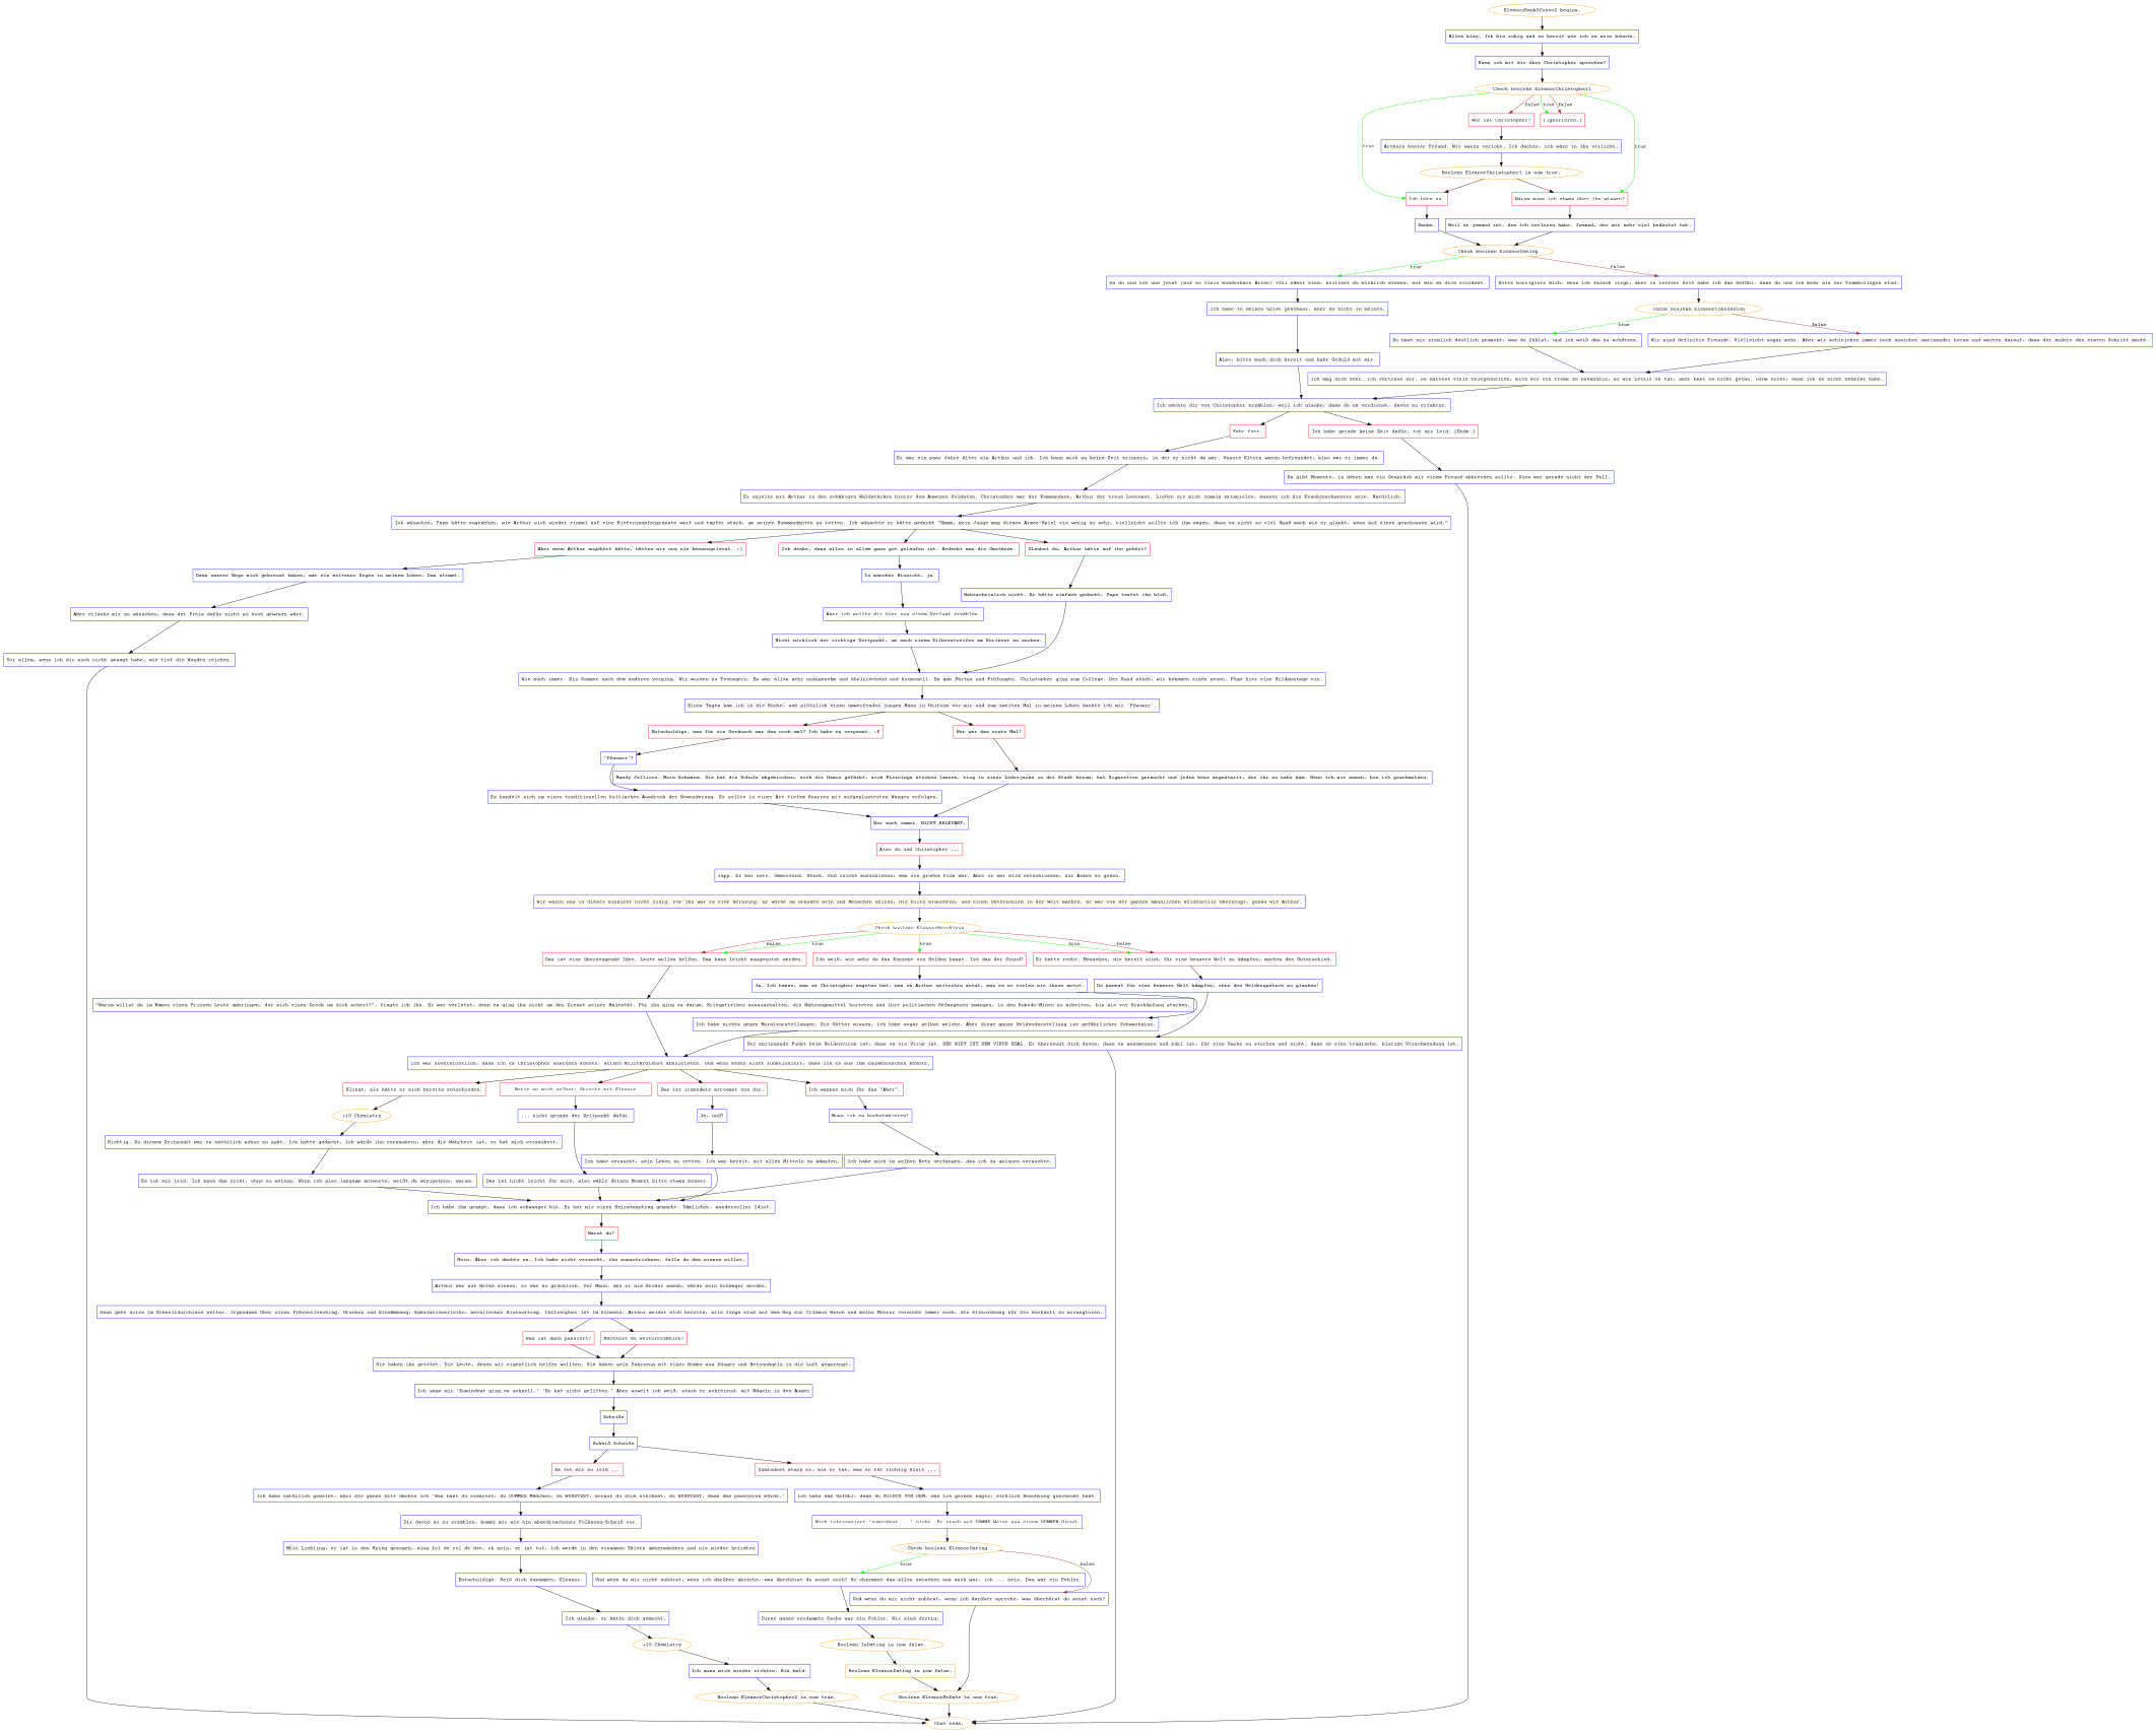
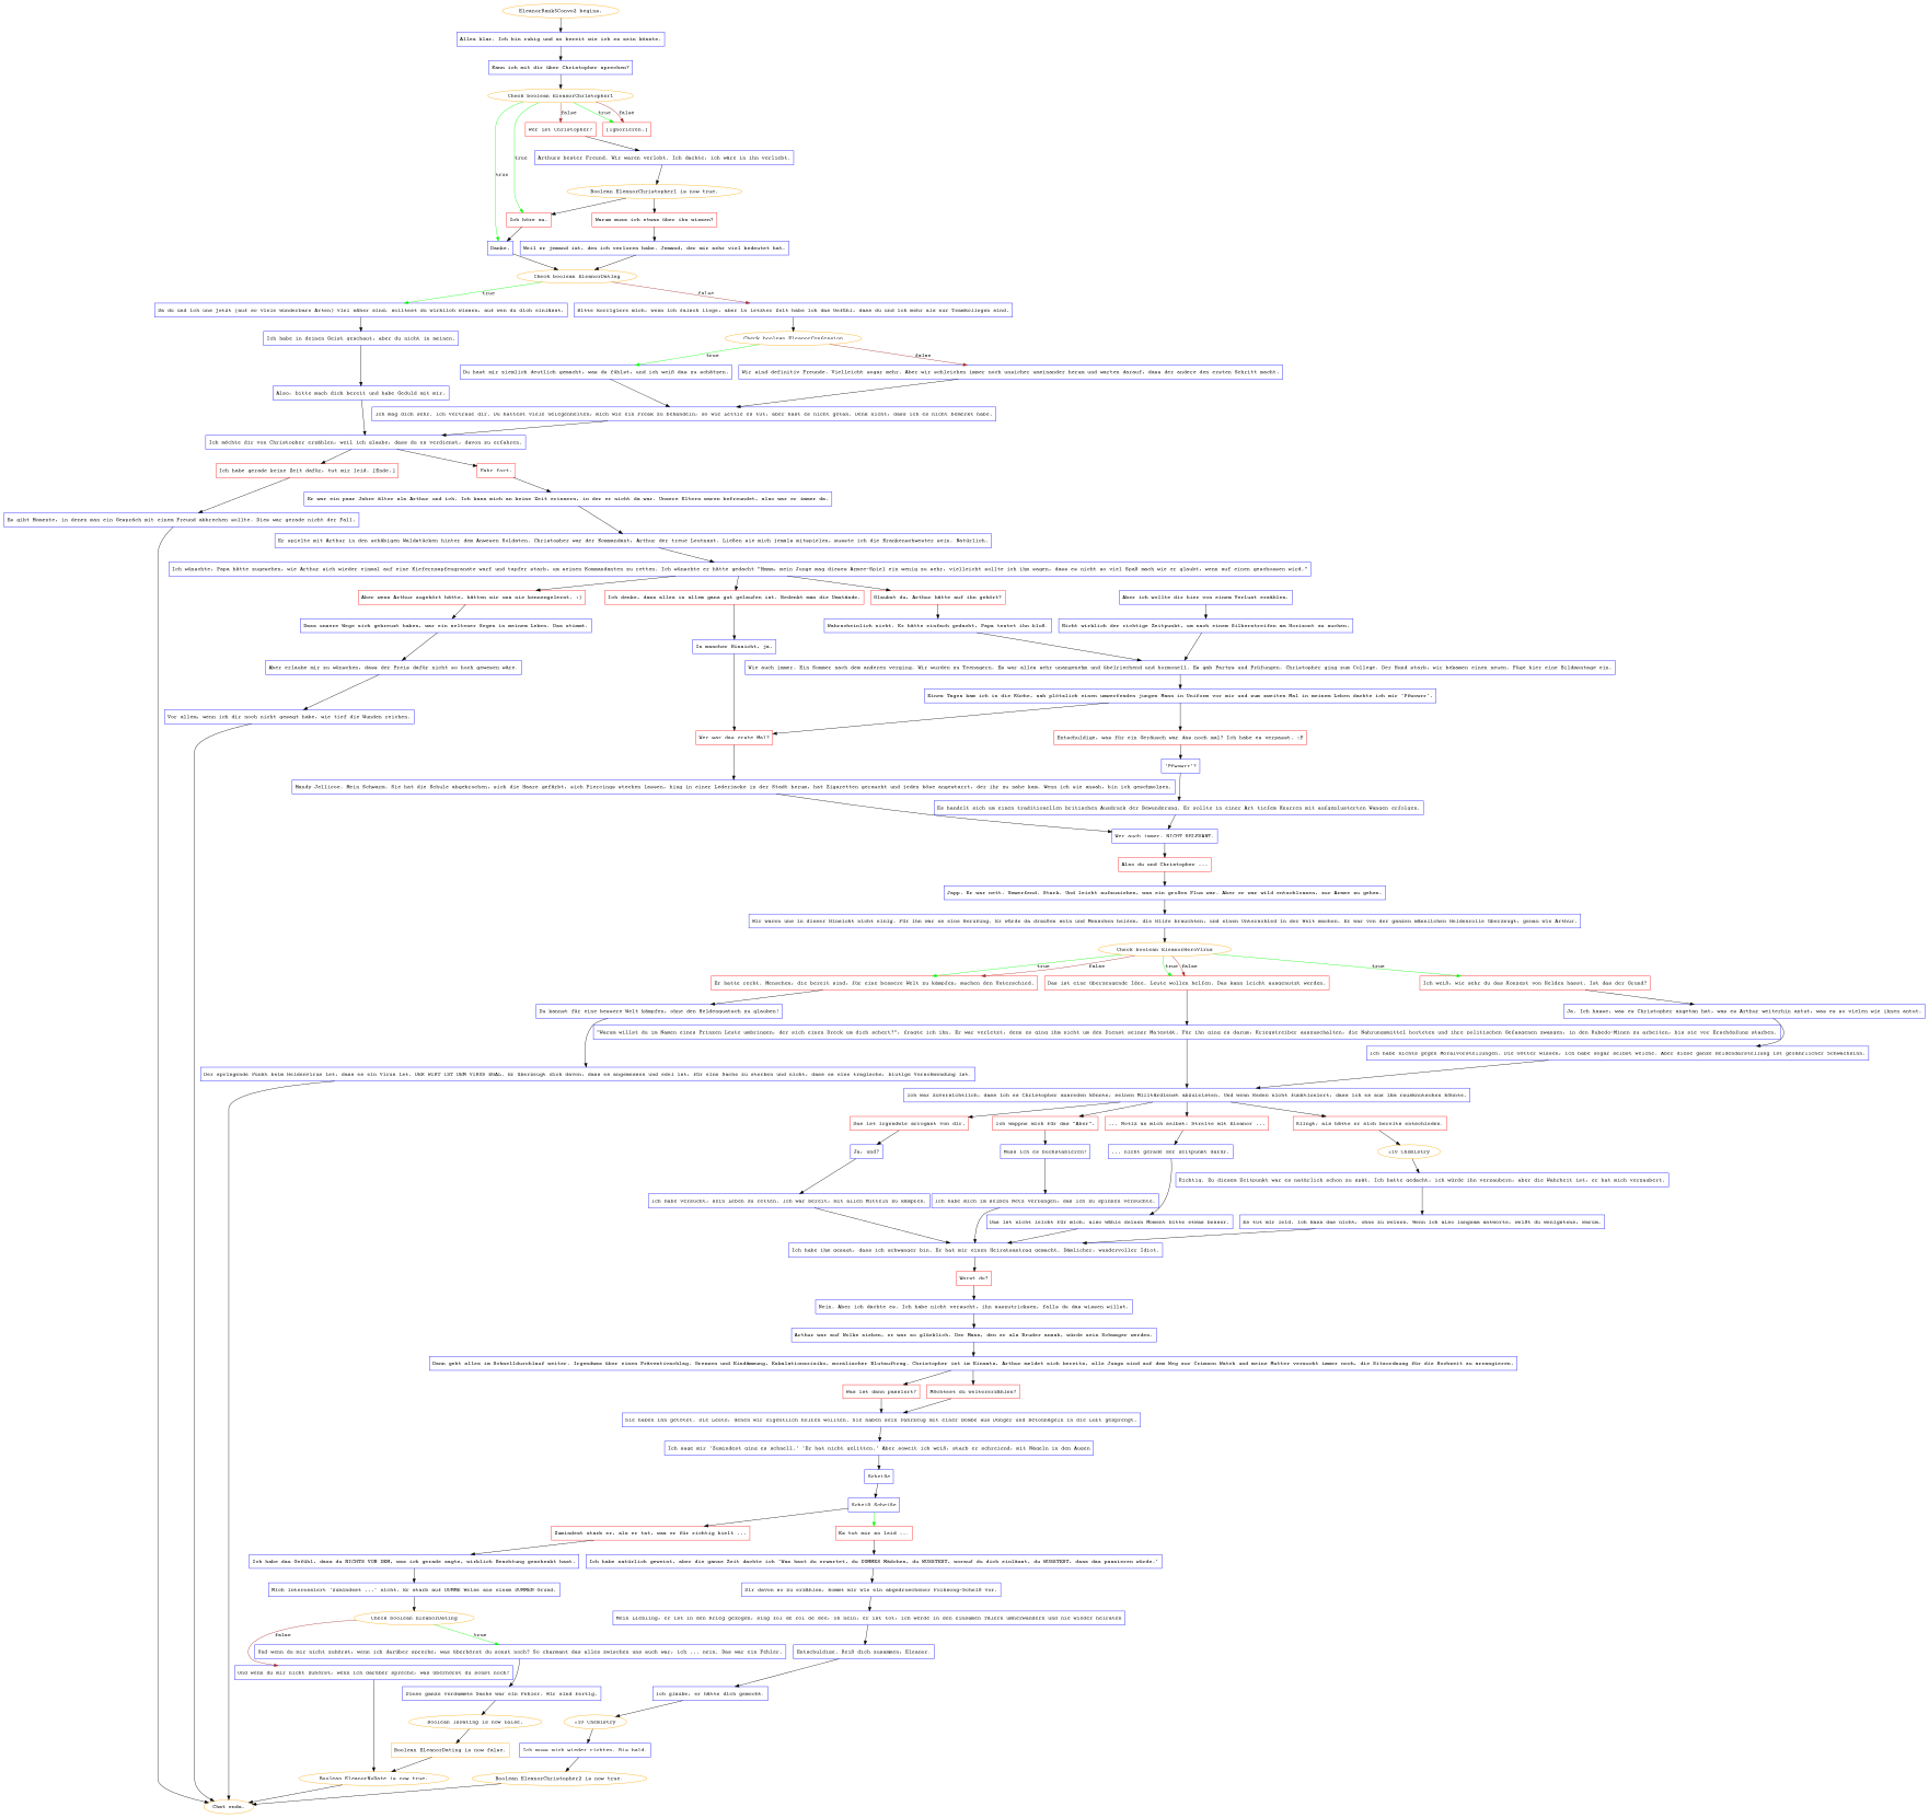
  digraph {
    fontname="Courier Prime"
    node [color=blue fontname="Courier Prime" shape=box]
    edge [fontname="Courier Prime"]
    "EleanorRank5Convo2 begins." [color=orange shape=""]
    n2 [label="Alles klar. Ich bin ruhig und so bereit wie ich es sein könnte."]
    n3 [label="Kann ich mit dir über Christopher sprechen?"]
    n4 [color=orange label="Check boolean EleanorChristopher1" shape=""]
    n5 [color=red label="Ich höre zu."]
    n6 [color=red label="Warum muss ich etwas über ihn wissen?"]
    n7 [color=red label="[Ignorieren.]"]
    n8 [color=red label="Wer ist Christopher?"]
    n9 [label="Danke."]
    n10 [label="Weil er jemand ist, den ich verloren habe. Jemand, der mir sehr viel bedeutet hat."]
    n11 [label="Arthurs bester Freund. Wir waren verlobt. Ich dachte, ich wäre in ihn verliebt."]
    n12 [color=orange label="Check boolean EleanorDating" shape=""]
    "Chat ends." [color=orange shape=""]
    n14 [color=orange label="Boolean EleanorChristopher1 is now true." shape=""]
    n15 [label="Da du und ich uns jetzt (auf so viele wunderbare Arten) viel näher sind, solltest du wirklich wissen, auf wen du dich einlässt."]
    n16 [label="Bitte korrigiere mich, wenn ich falsch liege, aber in letzter Zeit habe ich das Gefühl, dass du und ich mehr als nur Teamkollegen sind."]
    n17 [label="Ich habe in deinen Geist geschaut, aber du nicht in meinen."]
    n18 [color=orange label="Check boolean EleanorConfession" shape=""]
    n19 [label="Also, bitte mach dich bereit und habe Geduld mit mir."]
    n20 [label="Du hast mir ziemlich deutlich gemacht, was du fühlst, und ich weiß das zu schätzen."]
    n21 [label="Wir sind definitiv Freunde. Vielleicht sogar mehr. Aber wir schleichen immer noch unsicher umeinander herum und warten darauf, dass der andere den ersten Schritt macht."]
    n22 [label="Ich möchte dir von Christopher erzählen, weil ich glaube, dass du es verdienst, davon zu erfahren."]
    n23 [label="Ich mag dich sehr. Ich vertraue dir. Du hattest viele Gelegenheiten, mich wie ein Freak zu behandeln, so wie Lettie es tut, aber hast es nicht getan. Denk nicht, dass ich es nicht bemerkt habe."]
    n24 [color=red label="Fahr fort."]
    n25 [color=red label="Ich habe gerade keine Zeit dafür, tut mir leid. [Ende.]"]
    n26 [label="Er war ein paar Jahre älter als Arthur und ich. Ich kann mich an keine Zeit erinnern, in der er nicht da war. Unsere Eltern waren befreundet, also war er immer da."]
    n27 [label="Es gibt Momente, in denen man ein Gespräch mit einem Freund abbrechen sollte. Dies war gerade nicht der Fall."]
    n28 [label="Er spielte mit Arthur in den schäbigen Waldstücken hinter dem Anwesen Soldaten. Christopher war der Kommandant, Arthur der treue Leutnant. Ließen sie mich jemals mitspielen, musste ich die Krankenschwester sein. Natürlich."]
    n29 [label="Ich wünschte, Papa hätte zugesehen, wie Arthur sich wieder einmal auf eine Kiefernzapfengranate warf und tapfer starb, um seinen Kommandanten zu retten. Ich wünschte er hätte gedacht \"Hmmm, mein Junge mag dieses Armee-Spiel ein wenig zu sehr, vielleicht sollte ich ihm sagen, dass es nicht so viel Spaß mach wie er glaubt, wenn auf einen geschossen wird.\""]
    n30 [color=red label="Glaubst du, Arthur hätte auf ihn gehört?"]
    n31 [color=red label="Ich denke, dass alles in allem ganz gut gelaufen ist. Bedenkt man die Umstände."]
    n32 [color=red label="Aber wenn Arthur zugehört hätte, hätten wir uns nie kennengelernt. :)"]
    n33 [label="Wahrscheinlich nicht. Er hätte einfach gedacht, Papa testet ihn bloß."]
    n34 [label="In mancher Hinsicht, ja."]
    n35 [label="Dass unsere Wege sich gekreuzt haben, war ein seltener Segen in meinem Leben. Das stimmt."]
    n36 [label="Wie auch immer. Ein Sommer nach dem anderen verging. Wir wurden zu Teenagern. Es war alles sehr unangenehm und übelriechend und hormonell. Es gab Partys und Prüfungen. Christopher ging zum College. Der Hund starb, wir bekamen einen neuen. Füge hier eine Bildmontage ein."]
    n37 [label="Aber ich wollte dir hier von einem Verlust erzählen."]
    n38 [label="Aber erlaube mir zu wünschen, dass der Preis dafür nicht so hoch gewesen wäre."]
    n39 [label="Eines Tages kam ich in die Küche, sah plötzlich einen umwerfenden jungen Mann in Uniform vor mir und zum zweiten Mal in meinem Leben dachte ich mir 'Pfwowrr'."]
    n40 [label="Nicht wirklich der richtige Zeitpunkt, um nach einem Silberstreifen am Horizont zu suchen."]
    n41 [label="Vor allem, wenn ich dir noch nicht gesagt habe, wie tief die Wunden reichen."]
    n42 [color=red label="Entschuldige, was für ein Geräusch war das noch mal? Ich habe es verpasst. :P"]
    n43 [color=red label="Wer war das erste Mal?"]
    n44 [label="'Pfwowrr'?"]
    n45 [label="Mandy Jellicoe. Mein Schwarm. Sie hat die Schule abgebrochen, sich die Haare gefärbt, sich Piercings stechen lassen, hing in einer Lederjacke in der Stadt herum, hat Zigaretten geraucht und jeden böse angestarrt, der ihr zu nahe kam. Wenn ich sie ansah, bin ich geschmolzen."]
    n46 [label="Es handelt sich um einen traditionellen britischen Ausdruck der Bewunderung. Er sollte in einer Art tiefem Knurren mit aufgeplusterten Wangen erfolgen."]
    n47 [label="Wer auch immer. NICHT RELEVANT."]
    n48 [color=red label="Also du und Christopher ..."]
    n49 [label="Japp. Er war nett. Umwerfend. Stark. Und leicht aufzuziehen, was ein großes Plus war. Aber er war wild entschlossen, zur Armee zu gehen."]
    n50 [label="Wir waren uns in dieser Hinsicht nicht einig. Für ihn war es eine Berufung. Er würde da draußen sein und Menschen helfen, die Hilfe brauchten, und einen Unterschied in der Welt machen. Er war von der ganzen männlichen Heldenrolle überzeugt, genau wie Arthur."]
    n51 [color=orange label="Check boolean EleanorHeroVirus" shape=""]
    n52 [color=red label="Ich weiß, wie sehr du das Konzept von Helden hasst. Ist das der Grund?"]
    n53 [color=red label="Er hatte recht. Menschen, die bereit sind, für eine bessere Welt zu kämpfen, machen den Unterschied."]
    n54 [color=red label="Das ist eine überzeugende Idee. Leute wollen helfen. Das kann leicht ausgenutzt werden."]
    n55 [label="Ja. Ich hasse, was es Christopher angetan hat, was es Arthur weiterhin antut, was es so vielen wie ihnen antut."]
    n56 [label="Du kannst für eine bessere Welt kämpfen, ohne den Heldenquatsch zu glauben!"]
    n57 [label="\"Warum willst du im Namen eines Prinzen Leute umbringen, der sich einen Dreck um dich schert?\", fragte ich ihn. Er war verletzt, denn es ging ihm nicht um den Dienst seiner Majestät. Für ihn ging es darum, Kriegstreiber auszuschalten, die Nahrungsmittel horteten und ihre politischen Gefangenen zwangen, in den Rubedo-Minen zu arbeiten, bis sie vor Erschöpfung starben."]
    n58 [label="Ich habe nichts gegen Moralvorstellungen. Die Götter wissen, ich habe sogar selbst welche. Aber diese ganze Heldendarstellung ist gefährlicher Schwachsinn."]
    n59 [label="Der springende Punkt beim Heldenvirus ist, dass es ein Virus ist. DER WIRT IST DEM VIRUS EGAL. Er überzeugt dich davon, dass es angemessen und edel ist, für eine Sache zu sterben und nicht, dass es eine tragische, blutige Verschwendung ist."]
    n60 [label="Ich war zuversichtlich, dass ich es Christopher ausreden könnte, seinen Militärdienst abzuleisten. Und wenn Reden nicht funktioniert, dass ich es aus ihm rausknutschen könnte."]
    n61 [color=red label="Das ist irgendwie arrogant von dir."]
    n62 [color=red label="Ich wappne mich für das \"Aber\"."]
    n63 [color=red label="Klingt, als hätte er sich bereits entschieden."]
    n64 [color=red label="... Notiz an mich selbst: Streite mit Eleanor ..."]
    n65 [label="Ja, und?"]
    n66 [label="Muss ich es buchstabieren?"]
    n67 [color=orange label="+10 Chemistry" shape=""]
    n68 [label="... nicht gerade der Zeitpunkt dafür."]
    n69 [label="Ich habe versucht, sein Leben zu retten. Ich war bereit, mit allen Mitteln zu kämpfen."]
    n70 [label="Ich habe mich im selben Netz verfangen, das ich zu spinnen versuchte."]
    n71 [label="Richtig. Zu diesem Zeitpunkt war es natürlich schon zu spät. Ich hatte gedacht, ich würde ihn verzaubern, aber die Wahrheit ist, er hat mich verzaubert."]
    n72 [label="Das ist nicht leicht für mich, also wähle deinen Moment bitte etwas besser."]
    n73 [label="Ich habe ihm gesagt, dass ich schwanger bin. Er hat mir einen Heiratsantrag gemacht. Dämlicher, wundervoller Idiot."]
    n74 [label="Es tut mir leid. Ich kann das nicht, ohne zu weinen. Wenn ich also langsam antworte, weißt du wenigstens, warum."]
    n75 [color=red label="Warst du?"]
    n76 [label="Nein. Aber ich dachte es. Ich habe nicht versucht, ihn auszutricksen, falls du das wissen willst."]
    n77 [label="Arthur war auf Wolke sieben, er war so glücklich. Der Mann, den er als Bruder ansah, würde sein Schwager werden."]
    n78 [label="Dann geht alles im Schnelldurchlauf weiter. Irgendwas über einen Präventivschlag. Grenzen und Eindämmung, Eskalationsrisiko, moralischer Blutauftrag. Christopher ist im Einsatz, Arthur meldet sich bereits, alle Jungs sind auf dem Weg zur Crimson Watch und meine Mutter versucht immer noch, die Sitzordnung für die Hochzeit zu arrangieren."]
    n79 [color=red label="Was ist dann passiert?"]
    n80 [color=red label="Möchtest du weitererzählen?"]
    n81 [label="Sie haben ihn getötet. Die Leute, denen wir eigentlich helfen wollten. Sie haben sein Fahrzeug mit einer Bombe aus Dünger und Betonnägeln in die Luft gesprengt."]
    n82 [label="Ich sage mir 'Zumindest ging es schnell.' 'Er hat nicht gelitten.' Aber soweit ich weiß, starb er schreiend, mit Nägeln in den Augen"]
    n83 [label="Scheiße"]
    n84 [label="Scheiß Scheiße"]
    n85 [color=red label="Zumindest starb er, als er tat, was er für richtig hielt ..."]
    n86 [color=red label="Es tut mir so leid ..."]
    n87 [label="Ich habe das Gefühl, dass du NICHTS VON DEM, was ich gerade sagte, wirklich Beachtung geschenkt hast."]
    n88 [label="Ich habe natürlich geweint, aber die ganze Zeit dachte ich 'Was hast du erwartet, du DUMMES Mädchen, du WUSSTEST, worauf du dich einlässt, du WUSSTEST, dass das passieren würde.'"]
    n89 [label="Mich interessiert 'zumindest ...' nicht. Er starb auf DUMME Weise aus einem DUMMEN Grund."]
    n90 [label="Dir davon so zu erzählen, kommt mir wie ein abgedroschener Folksong-Scheiß vor."]
    n91 [color=orange label="Check boolean EleanorDating" shape=""]
    n92 [label="Mein Liebling, er ist in den Krieg gezogen, sing fol de rol de dee, oh nein, er ist tot, ich werde in den einsamen Tälern umherwandern und nie wieder heiraten"]
    n93 [label="Und wenn du mir nicht zuhörst, wenn ich darüber spreche, was überhörst du sonst noch? So charmant das alles zwischen uns auch war, ich ... nein. Das war ein Fehler."]
    n94 [label="Und wenn du mir nicht zuhörst, wenn ich darüber spreche, was überhörst du sonst noch?"]
    n95 [label="Entschuldige. Reiß dich zusammen, Eleanor."]
    n96 [label="Diese ganze verdammte Sache war ein Fehler. Wir sind fertig."]
    n97 [color=orange label="Boolean EleanorNoDate is now true." shape=""]
    n98 [label="Ich glaube, er hätte dich gemocht."]
    n99 [color=orange label="Boolean IsDating is now false." shape=""]
    n100 [color=orange label="+10 Chemistry" shape=""]
    n101 [color=orange label="Boolean EleanorDating is now false."]
    n102 [label="Ich muss mich wieder richten. Bis bald."]
    n103 [color=orange label="Boolean EleanorChristopher2 is now true." shape=""]
    "EleanorRank5Convo2 begins." -> n2
    n2 -> n3
    n3 -> n4
    n4 -> n5 [color=green label=true]
-   n4 -> n6 [color=green label=true]
+   n4 -> n9 [color=green label=true]
    n4 -> n7 [color=green label=true]
    n4 -> n7 [color=brown label=false]
    n4 -> n8 [color=brown label=false]
    n5 -> n9
    n6 -> n10
    n8 -> n11
    n9 -> n12
    n10 -> n12
    n11 -> n14
    n12 -> n15 [color=green label=true]
    n12 -> n16 [color=brown label=false]
    n14 -> n5
    n14 -> n6
    n15 -> n17
    n16 -> n18
    n17 -> n19
    n18 -> n20 [color=green label=true]
    n18 -> n21 [color=brown label=false]
    n19 -> n22
    n20 -> n23
    n21 -> n23
    n22 -> n24
    n22 -> n25
    n23 -> n22
    n24 -> n26
    n25 -> n27
    n26 -> n28
    n27 -> "Chat ends."
    n28 -> n29
    n29 -> n30
    n29 -> n31
    n29 -> n32
    n30 -> n33
    n31 -> n34
    n32 -> n35
    n33 -> n36
-   n34 -> n37
+   n34 -> n43
    n35 -> n38
    n36 -> n39
    n37 -> n40
    n38 -> n41
    n39 -> n42
    n39 -> n43
    n40 -> n36
    n41 -> "Chat ends."
    n42 -> n44
    n43 -> n45
    n44 -> n46
    n45 -> n47
    n46 -> n47
    n47 -> n48
    n48 -> n49
    n49 -> n50
    n50 -> n51
    n51 -> n52 [color=green label=true]
    n51 -> n53 [color=green label=true]
    n51 -> n53 [color=brown label=false]
    n51 -> n54 [color=green label=true]
    n51 -> n54 [color=brown label=false]
    n52 -> n55
    n53 -> n56
    n54 -> n57
    n55 -> n58
    n56 -> n59
    n57 -> n60
    n58 -> n60
    n59 -> "Chat ends."
    n60 -> n61
    n60 -> n62
    n60 -> n63
    n60 -> n64
    n61 -> n65
    n62 -> n66
    n63 -> n67
    n64 -> n68
    n65 -> n69
    n66 -> n70
    n67 -> n71
    n68 -> n72
    n69 -> n73
    n70 -> n73
    n71 -> n74
    n72 -> n73
    n73 -> n75
    n74 -> n73
    n75 -> n76
    n76 -> n77
    n77 -> n78
    n78 -> n79
    n78 -> n80
    n79 -> n81
    n80 -> n81
    n81 -> n82
    n82 -> n83
    n83 -> n84
    n84 -> n85
-   n84 -> n86
+   n84 -> n86 [color=green]
    n85 -> n87
    n86 -> n88
    n87 -> n89
    n88 -> n90
    n89 -> n91
    n90 -> n92
    n91 -> n93 [color=green label=true]
    n91 -> n94 [color=brown label=false]
    n92 -> n95
    n93 -> n96
    n94 -> n97
    n95 -> n98
    n96 -> n99
    n97 -> "Chat ends."
    n98 -> n100
    n99 -> n101
    n100 -> n102
    n101 -> n97
    n102 -> n103
    n103 -> "Chat ends."
  }
